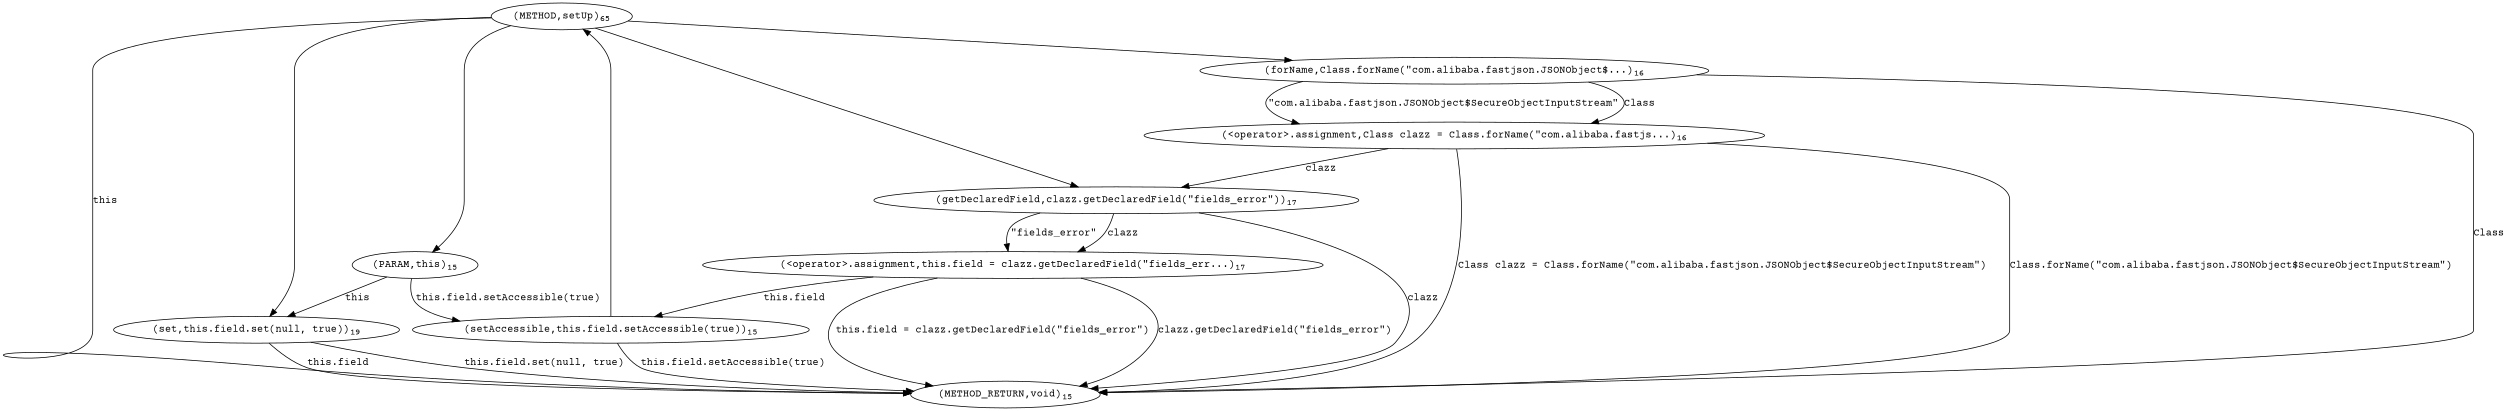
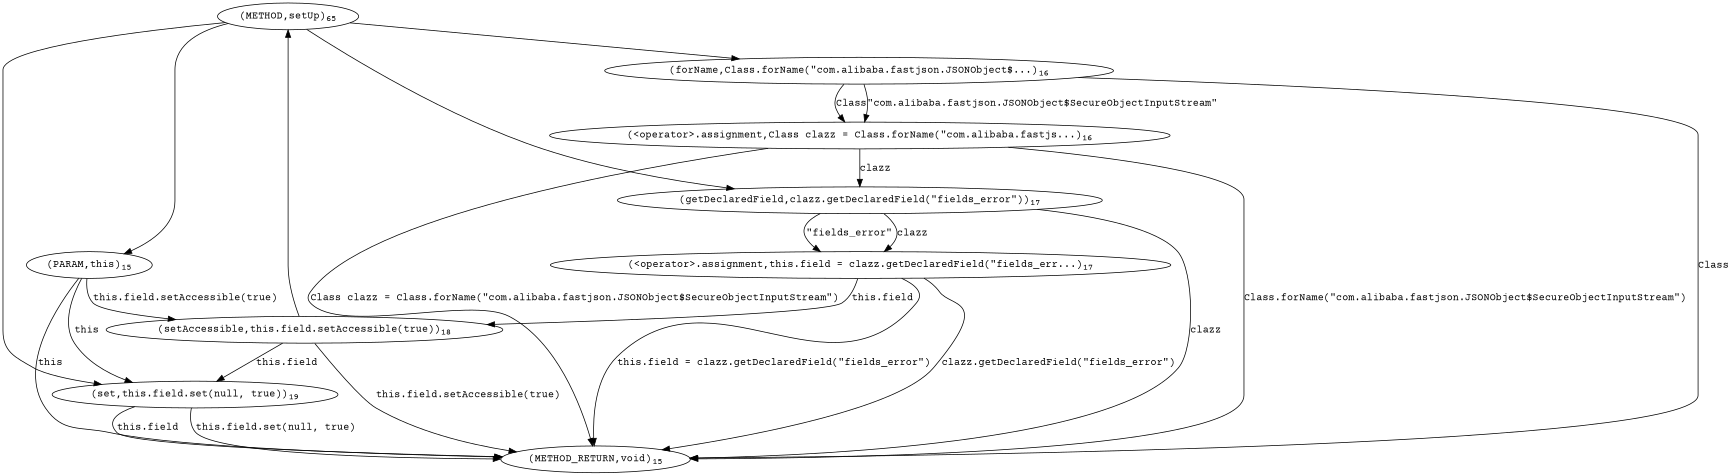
  digraph {
    fontname="Courier Prime"
    node [fontname="Courier Prime"]
    edge [fontname="Courier Prime"]
    n1 [label=<(METHOD,setUp)<SUB>65</SUB>>]
    n2 [label=<(PARAM,this)<SUB>15</SUB>>]
    n3 [label=<(set,this.field.set(null, true))<SUB>19</SUB>>]
    n4 [label=<(forName,Class.forName(&quot;com.alibaba.fastjson.JSONObject$...)<SUB>16</SUB>>]
    n5 [label=<(getDeclaredField,clazz.getDeclaredField(&quot;fields_error&quot;))<SUB>17</SUB>>]
-   n6 [label=<(setAccessible,this.field.setAccessible(true))<SUB>15</SUB>>]
+   n6 [label=<(setAccessible,this.field.setAccessible(true))<SUB>18</SUB>>]
    n7 [label=<(METHOD_RETURN,void)<SUB>15</SUB>>]
    n8 [label=<(&lt;operator&gt;.assignment,Class clazz = Class.forName(&quot;com.alibaba.fastjs...)<SUB>16</SUB>>]
    n9 [label=<(&lt;operator&gt;.assignment,this.field = clazz.getDeclaredField(&quot;fields_err...)<SUB>17</SUB>>]
    n1 -> n2
    n1 -> n3
    n1 -> n4
    n1 -> n5
    n2 -> n3 [label=this]
    n2 -> n6 [label="this.field.setAccessible(true)"]
-   n1 -> n7 [label=this]
+   n2 -> n7 [label=this]
    n3 -> n7 [label="this.field"]
    n3 -> n7 [label="this.field.set(null, true)"]
    n4 -> n7 [label=Class]
    n4 -> n8 [label=Class]
    n4 -> n8 [label="&quot;com.alibaba.fastjson.JSONObject$SecureObjectInputStream&quot;"]
    n5 -> n7 [label=clazz]
    n5 -> n9 [label=clazz]
    n5 -> n9 [label="&quot;fields_error&quot;"]
    n6 -> n1
+   n6 -> n3 [label="this.field"]
    n6 -> n7 [label="this.field.setAccessible(true)"]
    n8 -> n5 [label=clazz]
    n8 -> n7 [label="Class.forName(&quot;com.alibaba.fastjson.JSONObject$SecureObjectInputStream&quot;)"]
    n8 -> n7 [label="Class clazz = Class.forName(&quot;com.alibaba.fastjson.JSONObject$SecureObjectInputStream&quot;)"]
    n9 -> n6 [label="this.field"]
    n9 -> n7 [label="clazz.getDeclaredField(&quot;fields_error&quot;)"]
    n9 -> n7 [label="this.field = clazz.getDeclaredField(&quot;fields_error&quot;)"]
  }
